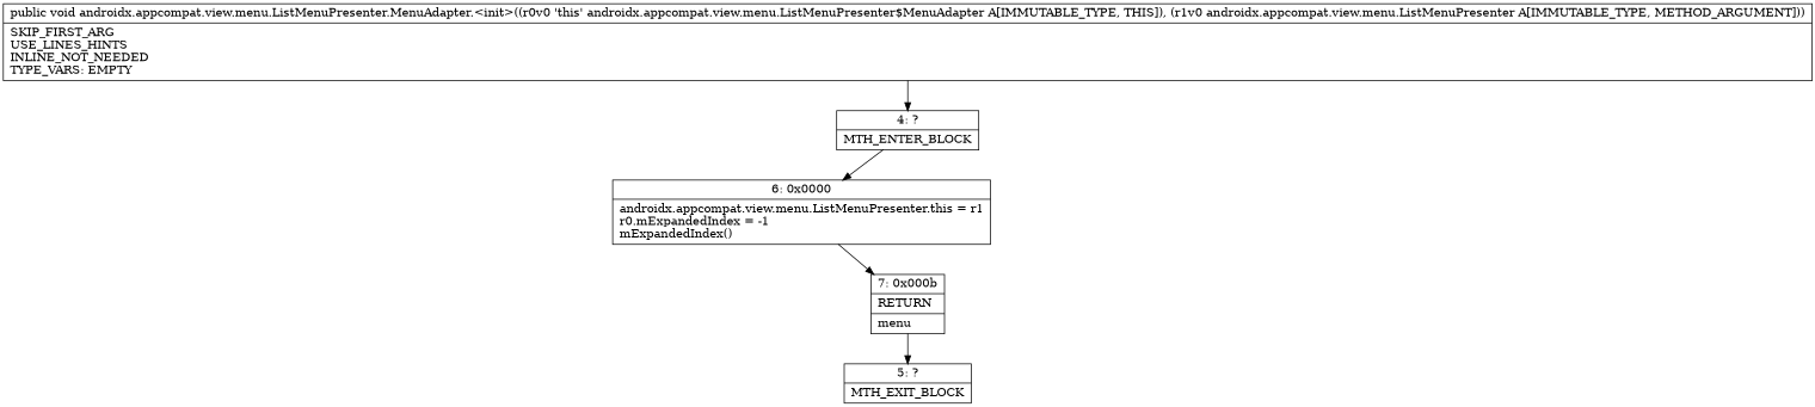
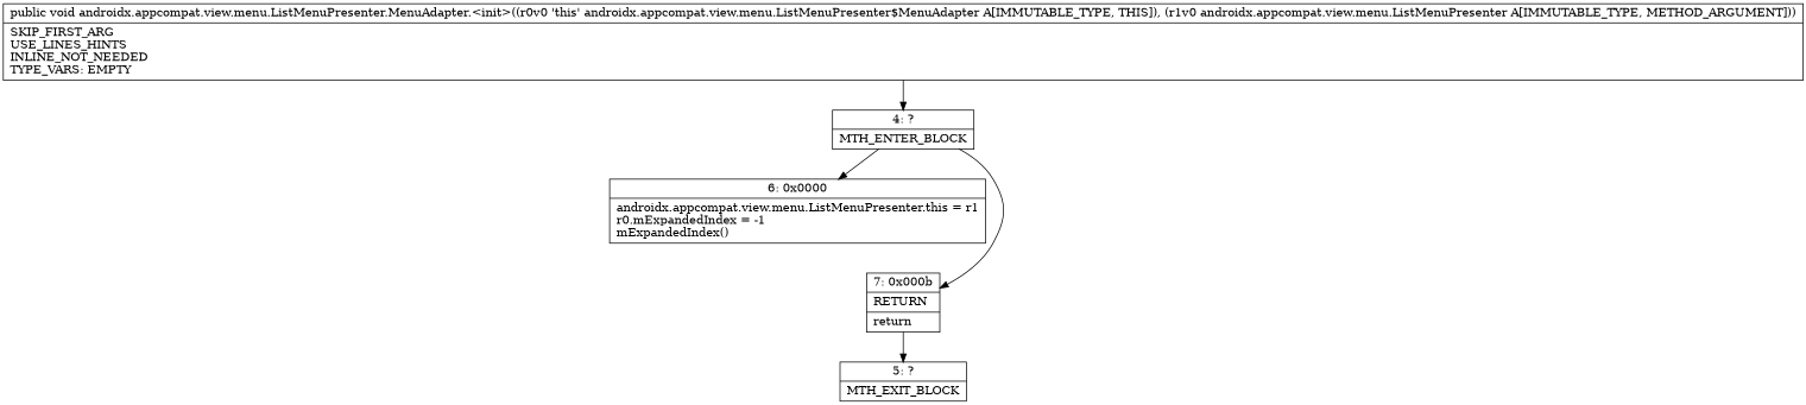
  digraph {
    node [shape=record]
    n1 [label="{4\:\ ?|MTH_ENTER_BLOCK\l}"]
    n2 [label="{6\:\ 0x0000|androidx.appcompat.view.menu.ListMenuPresenter.this = r1\lr0.mExpandedIndex = \-1\lmExpandedIndex()\l}"]
-   n3 [label="{7\:\ 0x000b|RETURN\l|menu\l}"]
+   n3 [label="{7\:\ 0x000b|RETURN\l|return\l}"]
    n4 [label="{5\:\ ?|MTH_EXIT_BLOCK\l}"]
    n5 [label="{public void androidx.appcompat.view.menu.ListMenuPresenter.MenuAdapter.\<init\>((r0v0 'this' androidx.appcompat.view.menu.ListMenuPresenter$MenuAdapter A[IMMUTABLE_TYPE, THIS]), (r1v0 androidx.appcompat.view.menu.ListMenuPresenter A[IMMUTABLE_TYPE, METHOD_ARGUMENT]))  | SKIP_FIRST_ARG\lUSE_LINES_HINTS\lINLINE_NOT_NEEDED\lTYPE_VARS: EMPTY\l}"]
    n1 -> n2
-   n2 -> n3
+   n1 -> n3
    n3 -> n4
    n5 -> n1
  }
